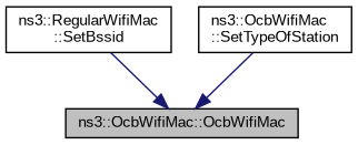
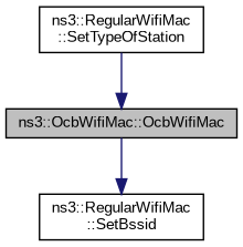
  digraph {
    fontname="Liberation Sans"
    rankdir=TB
    node [color=black fillcolor=white fontname="Liberation Sans" fontsize=10 shape=record style=filled]
    edge [color=midnightblue fontname="Liberation Sans" fontsize=10 labelfontname=Helvetica labelfontsize=10 style=solid]
    n1 [fillcolor=grey75 fontcolor=black height=0.2 label="ns3::OcbWifiMac::OcbWifiMac" width=0.4]
    n2 [height=0.2 label="ns3::RegularWifiMac\l::SetBssid" width=0.4]
-   n3 [height=0.2 label="ns3::OcbWifiMac\l::SetTypeOfStation" width=0.4]
-   n2 -> n1
+   n3 [height=0.2 label="ns3::RegularWifiMac\l::SetTypeOfStation" width=0.4]
+   n1 -> n2
    n3 -> n1
  }
